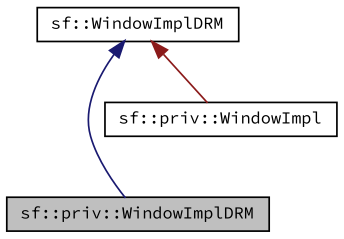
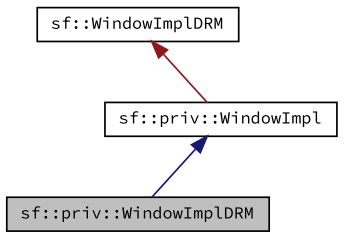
  digraph {
    fontname="Source Code Pro"
    node [color=black fillcolor=white fontname="Source Code Pro" fontsize=10 shape=record style=filled]
    edge [dir=back fontname="Source Code Pro" fontsize=10 labelfontname=Helvetica labelfontsize=10 style=solid]
    n1 [fillcolor=grey75 fontcolor=black height=0.2 label="sf::priv::WindowImplDRM" width=0.4]
    n2 [height=0.2 label="sf::priv::WindowImpl" width=0.4]
    n3 [height=0.2 label="sf::WindowImplDRM" width=0.4]
-   n3 -> n1 [color=midnightblue]
+   n2 -> n1 [color=midnightblue]
    n3 -> n2 [color=firebrick4]
  }
